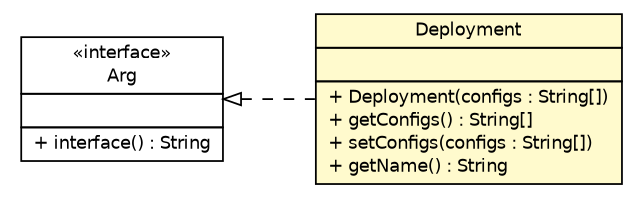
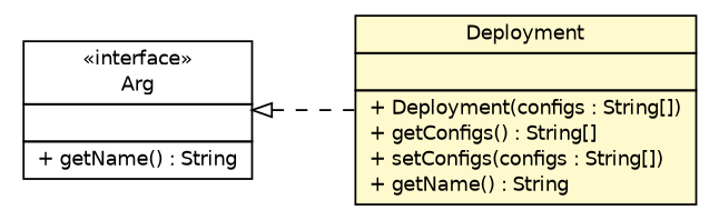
  digraph {
    nodesep=0.25
    ranksep=0.5
    rankdir=LR
    node [fontcolor=black fontname=Helvetica fontsize=10.0 shape=plaintext]
    n1 [label=<<table title="sorcer.util.Deployment" border="0" cellborder="1" cellspacing="0" cellpadding="2" port="p" bgcolor="lemonChiffon" href="./Deployment.html"> 		<tr><td><table border="0" cellspacing="0" cellpadding="1"> <tr><td align="center" balign="center"> Deployment </td></tr> 		</table></td></tr> 		<tr><td><table border="0" cellspacing="0" cellpadding="1"> <tr><td align="left" balign="left">  </td></tr> 		</table></td></tr> 		<tr><td><table border="0" cellspacing="0" cellpadding="1"> <tr><td align="left" balign="left"> + Deployment(configs : String[]) </td></tr> <tr><td align="left" balign="left"> + getConfigs() : String[] </td></tr> <tr><td align="left" balign="left"> + setConfigs(configs : String[]) </td></tr> <tr><td align="left" balign="left"> + getName() : String </td></tr> 		</table></td></tr> 		</table>>]
-   n2 [label=<<table title="sorcer.service.Arg" border="0" cellborder="1" cellspacing="0" cellpadding="2" port="p" href="../service/Arg.html"> 		<tr><td><table border="0" cellspacing="0" cellpadding="1"> <tr><td align="center" balign="center"> &#171;interface&#187; </td></tr> <tr><td align="center" balign="center"> Arg </td></tr> 		</table></td></tr> 		<tr><td><table border="0" cellspacing="0" cellpadding="1"> <tr><td align="left" balign="left">  </td></tr> 		</table></td></tr> 		<tr><td><table border="0" cellspacing="0" cellpadding="1"> <tr><td align="left" balign="left"> + interface() : String </td></tr> 		</table></td></tr> 		</table>>]
+   n2 [label=<<table title="sorcer.service.Arg" border="0" cellborder="1" cellspacing="0" cellpadding="2" port="p" href="../service/Arg.html"> 		<tr><td><table border="0" cellspacing="0" cellpadding="1"> <tr><td align="center" balign="center"> &#171;interface&#187; </td></tr> <tr><td align="center" balign="center"> Arg </td></tr> 		</table></td></tr> 		<tr><td><table border="0" cellspacing="0" cellpadding="1"> <tr><td align="left" balign="left">  </td></tr> 		</table></td></tr> 		<tr><td><table border="0" cellspacing="0" cellpadding="1"> <tr><td align="left" balign="left"> + getName() : String </td></tr> 		</table></td></tr> 		</table>>]
    n2 -> n1 [arrowtail=empty dir=back fontname=Helvetica fontsize=10 headport=p labelfontname=Helvetica labelfontsize=10 style=dashed tailport=p]
  }
